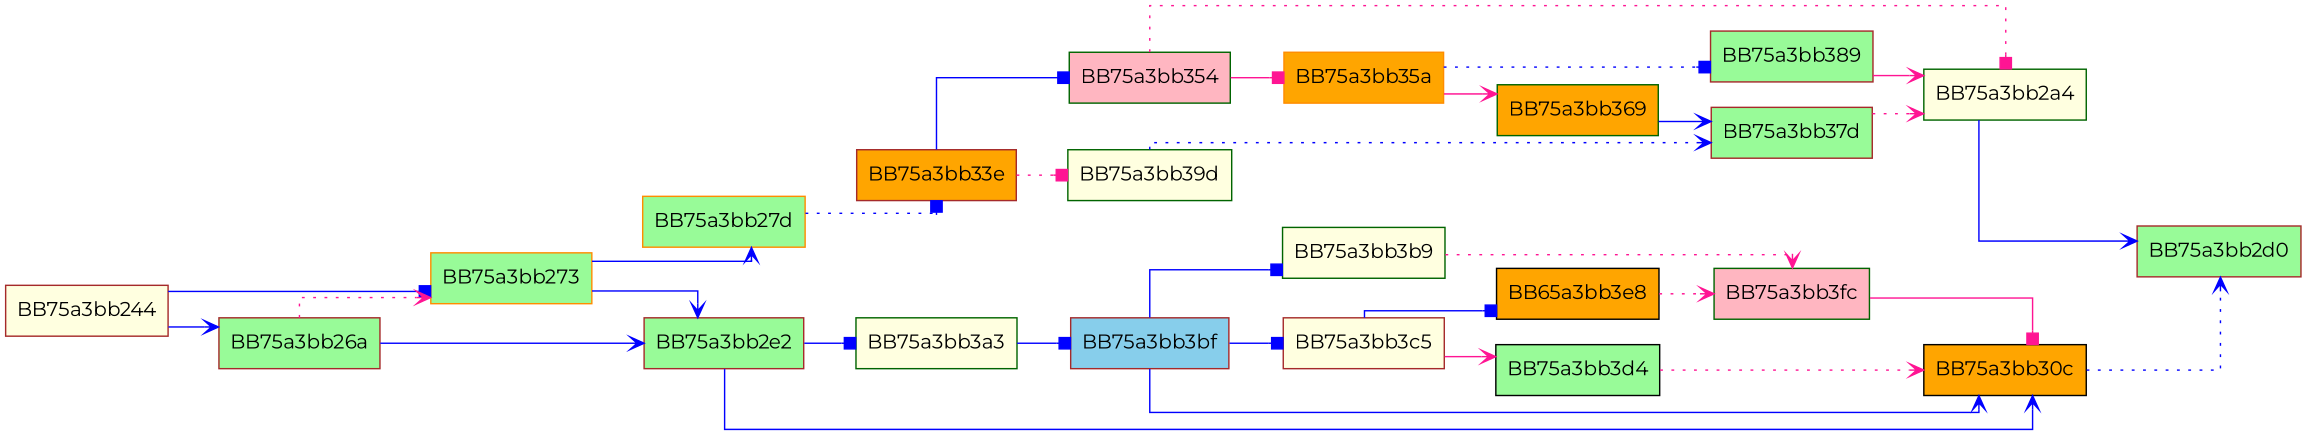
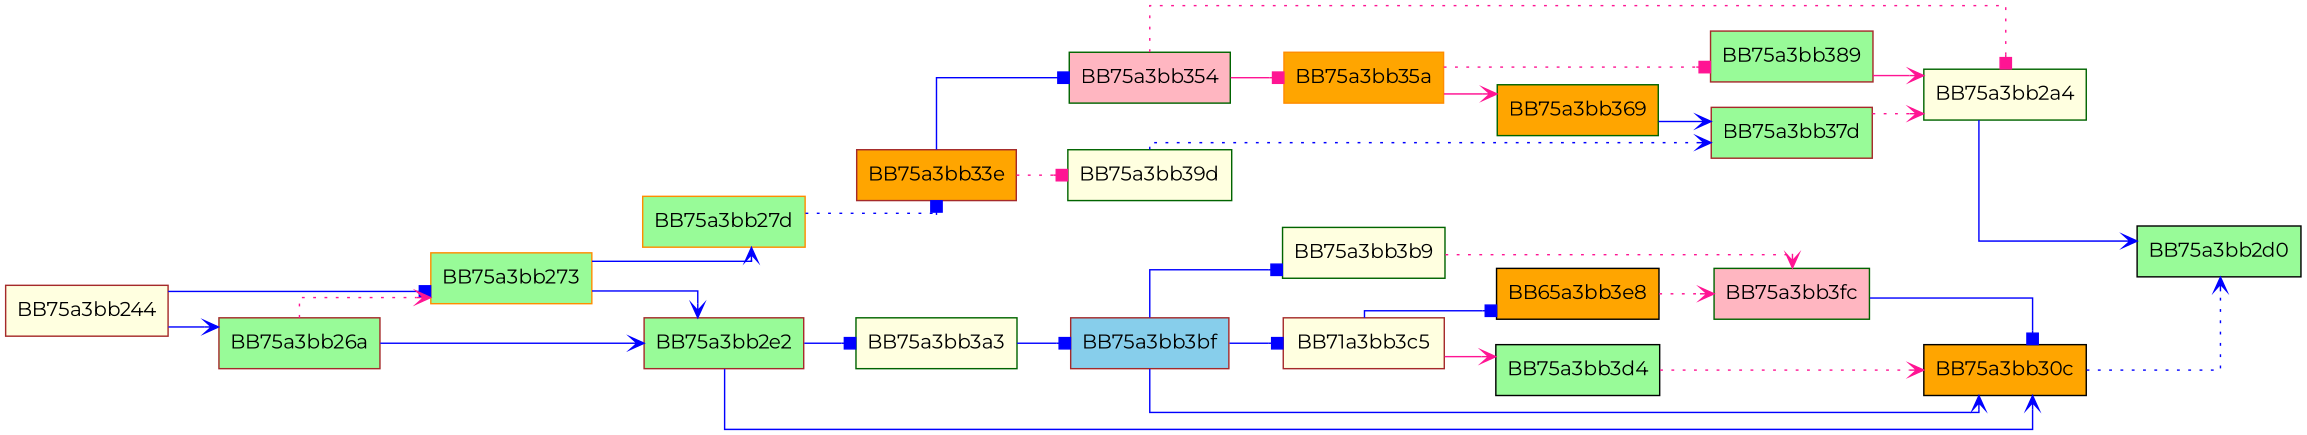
  digraph {
    fontname=Montserrat
    rankdir=LR
    splines=ortho
    node [color=brown fillcolor=palegreen fontname=Montserrat shape=box style=filled]
    edge [arrowhead=vee color=blue fontname=Montserrat style=solid]
    BB75a3bb273 [color=darkorange]
    BB75a3bb244 [fillcolor=lightyellow]
    BB75a3bb26a
    n4 [label=BB75a3bb2e2]
    BB75a3bb27d [color=darkorange]
    BB75a3bb3a3 [color=darkgreen fillcolor=lightyellow]
    BB75a3bb30c [color=black fillcolor=orange]
    BB75a3bb33e [fillcolor=orange]
    BB75a3bb3bf [fillcolor=skyblue]
-   BB75a3bb2d0
+   BB75a3bb2d0 [color=black]
    BB75a3bb39d [color=darkgreen fillcolor=lightyellow]
    BB75a3bb354 [color=darkgreen fillcolor=lightpink]
    BB75a3bb2a4 [color=darkgreen fillcolor=lightyellow]
    BB75a3bb37d
    BB75a3bb35a [color=darkorange fillcolor=orange]
    BB75a3bb3b9 [color=darkgreen fillcolor=lightyellow]
-   BB75a3bb3c5 [fillcolor=lightyellow]
+   BB75a3bb3c5 [fillcolor=lightyellow label=BB71a3bb3c5]
    BB75a3bb3fc [color=darkgreen fillcolor=lightpink]
    BB75a3bb389
    BB75a3bb369 [color=darkgreen fillcolor=orange]
    n21 [color=black fillcolor=orange label=BB65a3bb3e8]
    BB75a3bb3d4 [color=black]
    BB75a3bb273 -> n4
    BB75a3bb273 -> BB75a3bb27d
    BB75a3bb244 -> BB75a3bb273 [arrowhead=box]
    BB75a3bb244 -> BB75a3bb26a
    BB75a3bb26a -> BB75a3bb273 [color=deeppink style=dotted]
    BB75a3bb26a -> n4
    n4 -> BB75a3bb3a3 [arrowhead=box]
    n4 -> BB75a3bb30c
    BB75a3bb27d -> BB75a3bb33e [arrowhead=box style=dotted]
    BB75a3bb3a3 -> BB75a3bb3bf [arrowhead=box]
    BB75a3bb30c -> BB75a3bb2d0 [style=dotted]
    BB75a3bb33e -> BB75a3bb39d [arrowhead=box color=deeppink style=dotted]
    BB75a3bb33e -> BB75a3bb354 [arrowhead=box]
    BB75a3bb3bf -> BB75a3bb30c
    BB75a3bb3bf -> BB75a3bb3b9 [arrowhead=box]
    BB75a3bb3bf -> BB75a3bb3c5 [arrowhead=box]
    BB75a3bb39d -> BB75a3bb37d [style=dotted]
    BB75a3bb354 -> BB75a3bb2a4 [arrowhead=box color=deeppink style=dotted]
    BB75a3bb354 -> BB75a3bb35a [arrowhead=box color=deeppink]
    BB75a3bb2a4 -> BB75a3bb2d0
    BB75a3bb37d -> BB75a3bb2a4 [color=deeppink style=dotted]
-   BB75a3bb35a -> BB75a3bb389 [arrowhead=box style=dotted]
+   BB75a3bb35a -> BB75a3bb389 [arrowhead=box color=deeppink style=dotted]
    BB75a3bb35a -> BB75a3bb369 [color=deeppink]
    BB75a3bb3b9 -> BB75a3bb3fc [color=deeppink style=dotted]
    BB75a3bb3c5 -> n21 [arrowhead=box]
    BB75a3bb3c5 -> BB75a3bb3d4 [color=deeppink]
-   BB75a3bb3fc -> BB75a3bb30c [arrowhead=box color=deeppink]
+   BB75a3bb3fc -> BB75a3bb30c [arrowhead=box]
    BB75a3bb389 -> BB75a3bb2a4 [color=deeppink]
    BB75a3bb369 -> BB75a3bb37d
    n21 -> BB75a3bb3fc [color=deeppink style=dotted]
    BB75a3bb3d4 -> BB75a3bb30c [color=deeppink style=dotted]
  }
